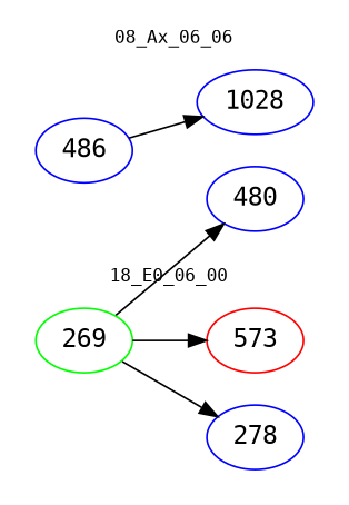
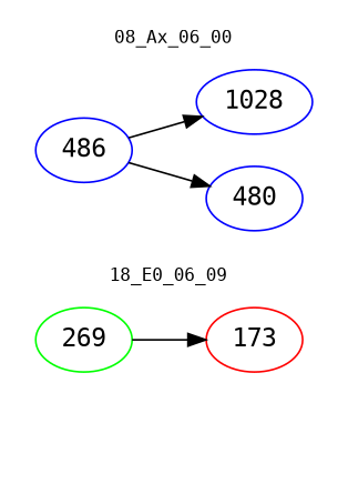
  digraph {
    fontname="DejaVu Sans Mono"
    rankdir=LR
    node [color=blue fontname="DejaVu Sans Mono"]
    edge [color=black fontname="DejaVu Sans Mono"]
    n1 [label=486]
    n2 [label=480]
    n3 [label=1028]
    n4 [color=green label=269]
-   n5 [label=278]
-   n6 [color=red label=573]
+   n6 [color=red label=173]
    subgraph cluster_1 {
      color=white
      fontsize=10
-     label="08_Ax_06_06"
+     label="08_Ax_06_00"
      n1
      n2
      n3
    }
    subgraph cluster_2 {
      color=white
      fontsize=10
-     label="18_E0_06_00"
+     label="18_E0_06_09"
      n4
-     n5
      n6
    }
-   n4 -> n2
+   n1 -> n2
    n1 -> n3
-   n4 -> n5
    n4 -> n6
  }
